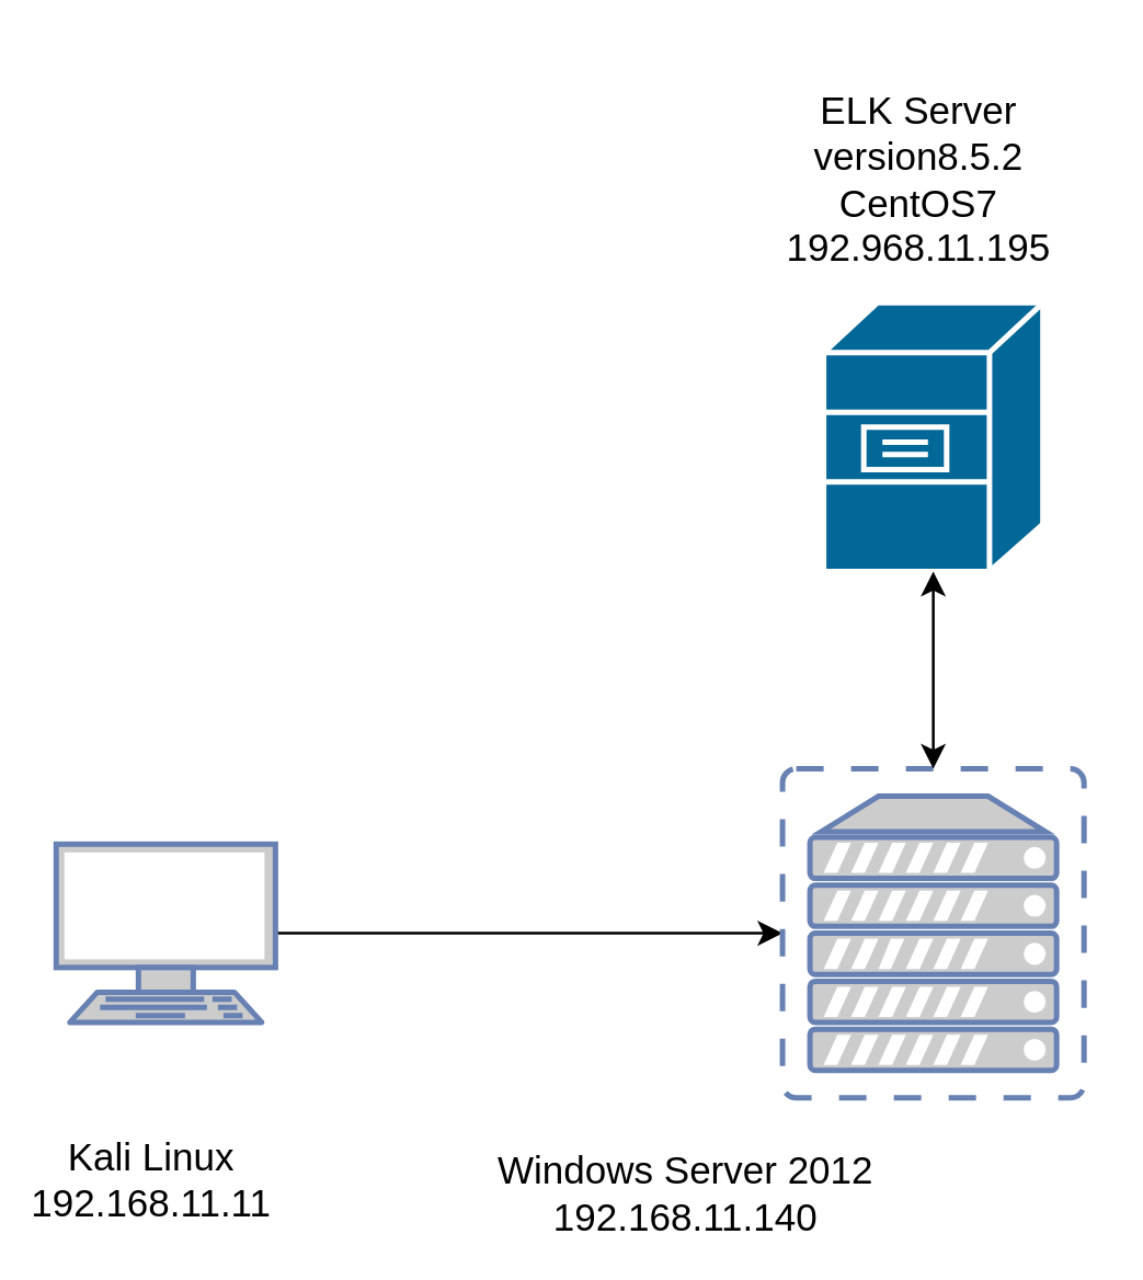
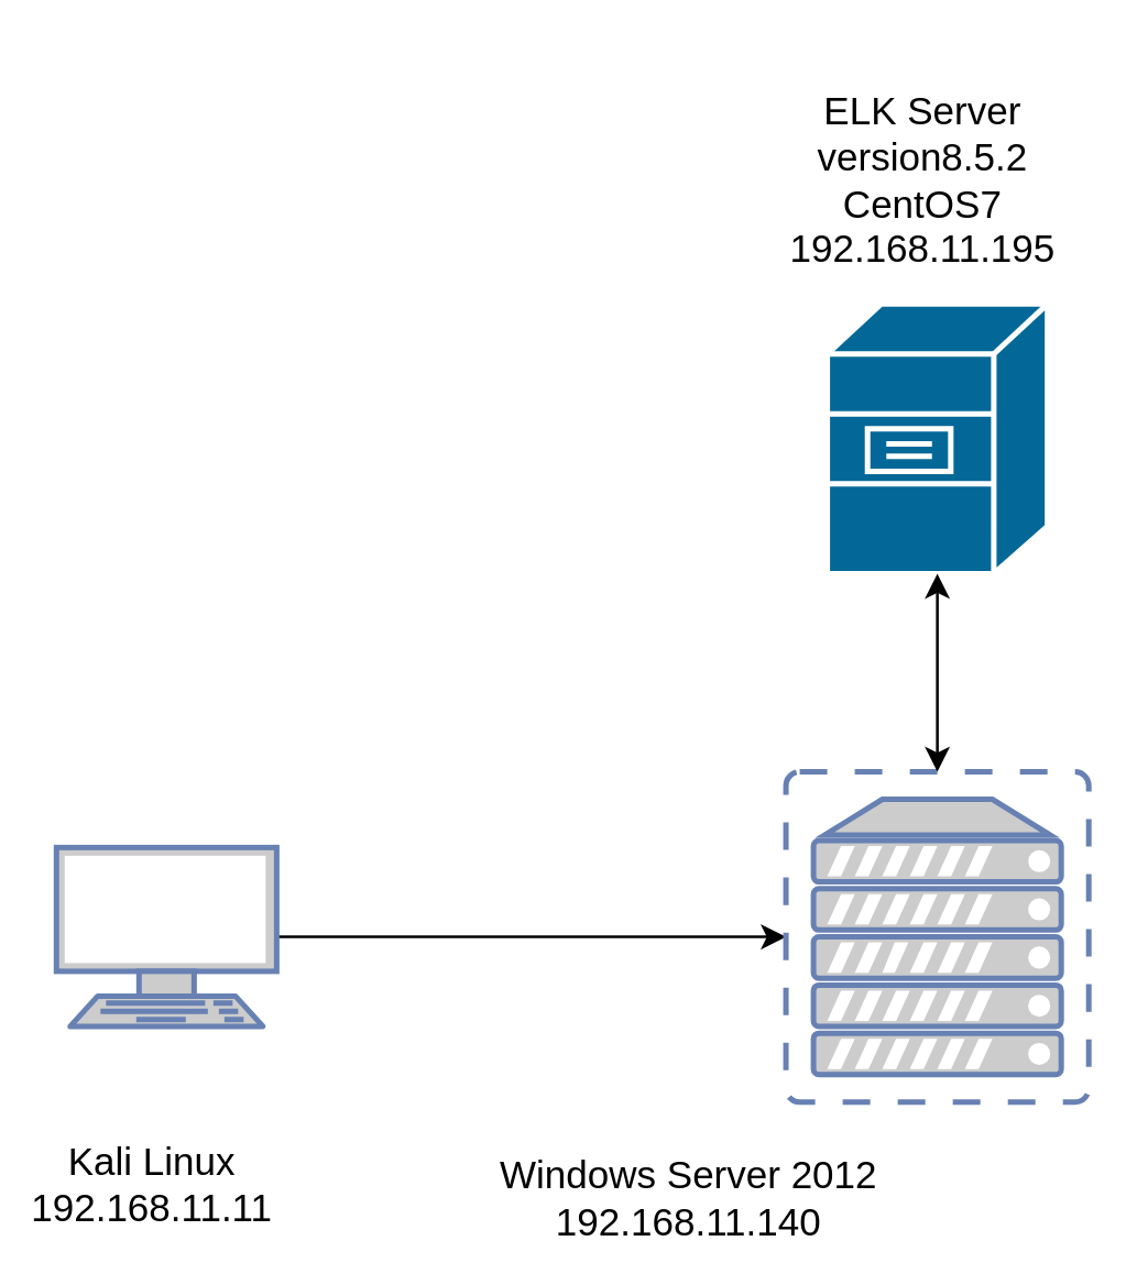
  <mxCell id="0" />
  <mxCell id="1" parent="0" />
  <mxCell id="2" value="" style="shape=mxgraph.cisco.servers.file_server;sketch=0;html=1;pointerEvents=1;dashed=0;fillColor=#036897;strokeColor=#ffffff;strokeWidth=2;verticalLabelPosition=bottom;verticalAlign=top;align=center;outlineConnect=0;" vertex="1" parent="1"><mxGeometry x="300" y="110" width="80" height="98" as="geometry" /></mxCell>
  <mxCell id="3" style="edgeStyle=orthogonalEdgeStyle;rounded=0;orthogonalLoop=1;jettySize=auto;html=1;entryX=0;entryY=0.5;entryDx=0;entryDy=0;entryPerimeter=0;" edge="1" parent="1" source="4" target="5"><mxGeometry relative="1" as="geometry" /></mxCell>
  <mxCell id="4" value="" style="fontColor=#0066CC;verticalAlign=top;verticalLabelPosition=bottom;labelPosition=center;align=center;html=1;outlineConnect=0;fillColor=#CCCCCC;strokeColor=#6881B3;gradientColor=none;gradientDirection=north;strokeWidth=2;shape=mxgraph.networks.terminal;" vertex="1" parent="1"><mxGeometry x="20" y="307.5" width="80" height="65" as="geometry" /></mxCell>
  <mxCell id="5" value="" style="fontColor=#0066CC;verticalAlign=top;verticalLabelPosition=bottom;labelPosition=center;align=center;html=1;outlineConnect=0;fillColor=#CCCCCC;strokeColor=#6881B3;gradientColor=none;gradientDirection=north;strokeWidth=2;shape=mxgraph.networks.virtual_server;" vertex="1" parent="1"><mxGeometry x="285" y="280" width="110" height="120" as="geometry" /></mxCell>
  <mxCell id="6" value="" style="endArrow=classic;startArrow=classic;html=1;" edge="1" parent="1" source="2" target="5"><mxGeometry width="50" height="50" relative="1" as="geometry"><mxPoint x="340" y="228" as="sourcePoint" /><mxPoint x="340" y="248.711" as="targetPoint" /></mxGeometry></mxCell>
- <mxCell id="7" value="&lt;font style=&quot;font-size: 14px&quot;&gt;ELK Server version8.5.2&lt;br&gt;CentOS7&lt;br&gt;192.968.11.195&lt;br&gt;&lt;/font&gt;" style="text;html=1;strokeColor=none;fillColor=none;align=center;verticalAlign=middle;whiteSpace=wrap;rounded=0;" vertex="1" parent="1"><mxGeometry x="275" y="20" width="120" height="90" as="geometry" /></mxCell>
+ <mxCell id="7" value="&lt;font style=&quot;font-size: 14px&quot;&gt;ELK Server version8.5.2&lt;br&gt;CentOS7&lt;br&gt;192.168.11.195&lt;br&gt;&lt;/font&gt;" style="text;html=1;strokeColor=none;fillColor=none;align=center;verticalAlign=middle;whiteSpace=wrap;rounded=0;" vertex="1" parent="1"><mxGeometry x="275" y="20" width="120" height="90" as="geometry" /></mxCell>
  <mxCell id="8" value="&lt;font style=&quot;font-size: 14px&quot;&gt;Windows Server 2012&lt;br&gt;192.168.11.140&lt;br&gt;&lt;/font&gt;" style="text;html=1;strokeColor=none;fillColor=none;align=center;verticalAlign=middle;whiteSpace=wrap;rounded=0;" vertex="1" parent="1"><mxGeometry x="175" y="425" width="150" height="20" as="geometry" /></mxCell>
  <mxCell id="9" value="&lt;font style=&quot;font-size: 14px&quot;&gt;Kali Linux&lt;br&gt;192.168.11.11&lt;br&gt;&lt;/font&gt;" style="text;html=1;strokeColor=none;fillColor=none;align=center;verticalAlign=middle;whiteSpace=wrap;rounded=0;" vertex="1" parent="1"><mxGeometry x="20" y="420" width="70" height="20" as="geometry" /></mxCell>
